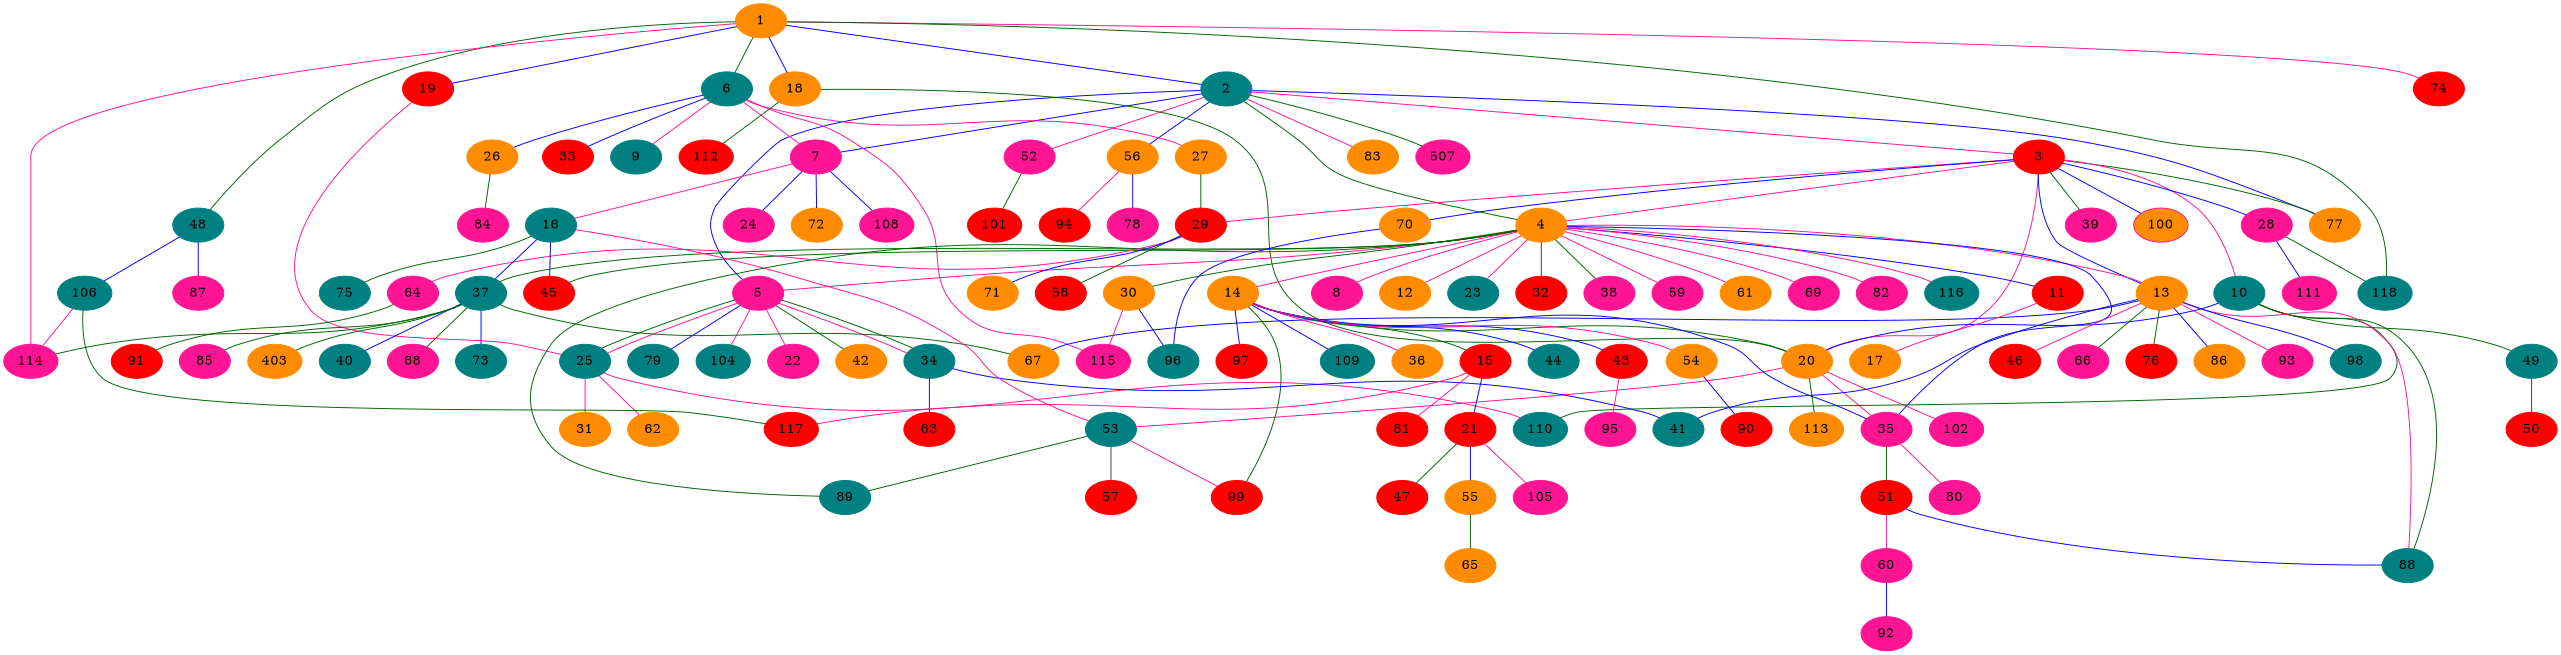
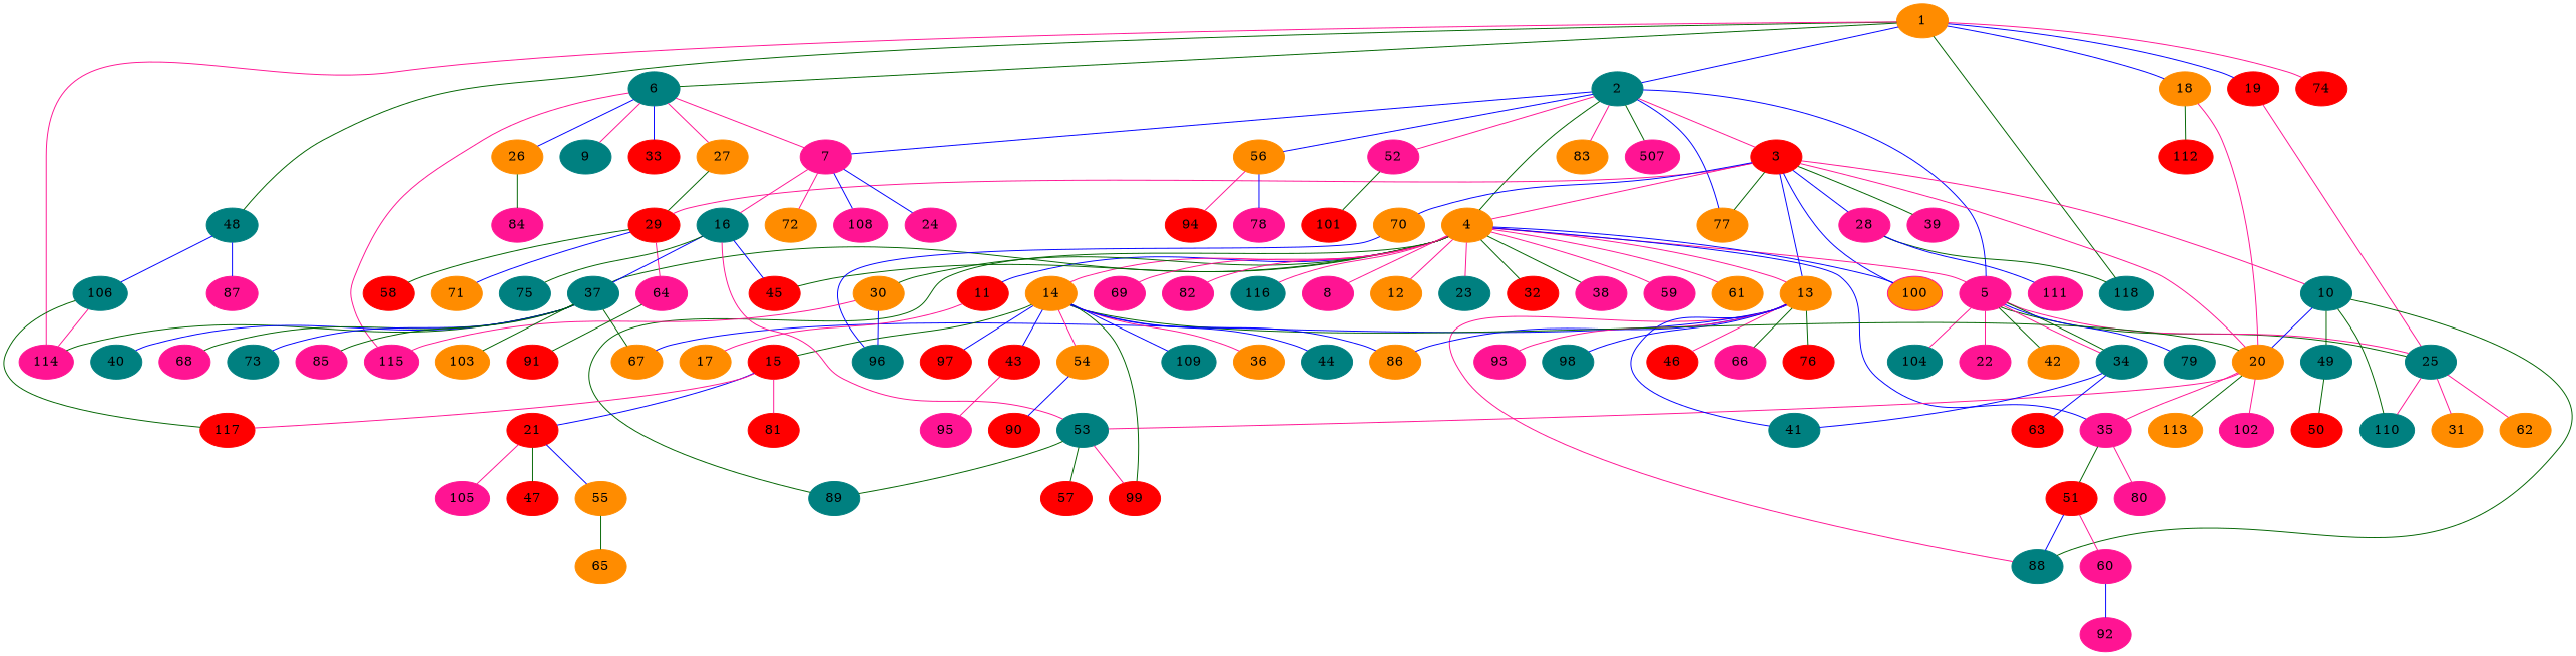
  graph {
    node [color=deeppink style=filled]
    edge [color=deeppink]
    1 [color=darkorange]
    2 [color=teal]
    6 [color=teal]
    18 [color=darkorange]
    19 [color=red]
    48 [color=teal]
    74 [color=red]
    114
    118 [color=teal]
    3 [color=red]
    4 [color=darkorange]
    5
    7
    52
    56 [color=darkorange]
    77 [color=darkorange]
    83 [color=darkorange]
    n18 [label=507]
    9 [color=teal]
    26 [color=darkorange]
    27 [color=darkorange]
    33 [color=red]
    115
    20 [color=darkorange]
    112 [color=red]
    25 [color=teal]
    87
    106 [color=teal]
    10 [color=teal]
    13 [color=darkorange]
    28
    29 [color=red]
    39
    70 [color=darkorange]
    100 [fillcolor=darkorange]
    8
    11 [color=red]
    12 [color=darkorange]
    14 [color=darkorange]
    23 [color=teal]
    30 [color=darkorange]
    32 [color=red]
    35
    37 [color=teal]
    38
    45 [color=red]
    59
    61 [color=darkorange]
    69
    82
    89 [color=teal]
    116 [color=teal]
    22
    34 [color=teal]
    42 [color=darkorange]
    79 [color=teal]
    104 [color=teal]
    16 [color=teal]
    24
    72 [color=darkorange]
    108
    101 [color=red]
    78
    94 [color=red]
    49 [color=teal]
    88 [color=teal]
    110 [color=teal]
    41 [color=teal]
    46 [color=red]
    66
    67 [color=darkorange]
    76 [color=red]
    86 [color=darkorange]
    93
    98 [color=teal]
    53 [color=teal]
    102
    113 [color=darkorange]
    111
    58 [color=red]
    64
    71 [color=darkorange]
    96 [color=teal]
    17 [color=darkorange]
    15 [color=red]
    36 [color=darkorange]
    43 [color=red]
    44 [color=teal]
    54 [color=darkorange]
    97 [color=red]
    99 [color=red]
    109 [color=teal]
    51 [color=red]
    80
    40 [color=teal]
    68
    73 [color=teal]
    85
-   103 [color=darkorange label=403]
+   103 [color=darkorange]
    31 [color=darkorange]
    62 [color=darkorange]
    63 [color=red]
    84
    75 [color=teal]
    50 [color=red]
    21 [color=red]
    81 [color=red]
    117 [color=red]
    95
    90 [color=red]
    47 [color=red]
    55 [color=darkorange]
    105
    57 [color=red]
    65 [color=darkorange]
    91 [color=red]
    60
    92
    1 -- 2 [color=blue]
    1 -- 6 [color=darkgreen]
    1 -- 18 [color=blue]
    1 -- 19 [color=blue]
    1 -- 48 [color=darkgreen]
    1 -- 74
    1 -- 114
    1 -- 118 [color=darkgreen]
    2 -- 3
    2 -- 4 [color=darkgreen]
    2 -- 5 [color=blue]
    2 -- 7 [color=blue]
    2 -- 52
    2 -- 56 [color=blue]
    2 -- 77 [color=blue]
    2 -- 83
    2 -- n18 [color=darkgreen]
    6 -- 7
    6 -- 9
    6 -- 26 [color=blue]
    6 -- 27
    6 -- 33 [color=blue]
    6 -- 115
-   18 -- 20 [color=darkgreen]
+   18 -- 20
    18 -- 112 [color=darkgreen]
    19 -- 25
    48 -- 87 [color=blue]
    48 -- 106 [color=blue]
    3 -- 4
    3 -- 77 [color=darkgreen]
    3 -- 20
    3 -- 10
    3 -- 13 [color=blue]
    3 -- 28 [color=blue]
    3 -- 29
    3 -- 39 [color=darkgreen]
    3 -- 70 [color=blue]
    3 -- 100 [color=blue]
    4 -- 5
    4 -- 13
+   4 -- 100 [color=blue]
    4 -- 8
    4 -- 11 [color=blue]
    4 -- 12
    4 -- 14
    4 -- 23
    4 -- 30 [color=darkgreen]
    4 -- 32 [color=darkgreen]
    4 -- 35 [color=blue]
    4 -- 37 [color=darkgreen]
    4 -- 38 [color=darkgreen]
    4 -- 45 [color=darkgreen]
    4 -- 59
    4 -- 61
    4 -- 69
    4 -- 82
    4 -- 89 [color=darkgreen]
    4 -- 116
    5 -- 25 [color=darkgreen]
    5 -- 25
    5 -- 22
    5 -- 34
    5 -- 34 [color=darkgreen]
    5 -- 42 [color=darkgreen]
    5 -- 79 [color=blue]
    5 -- 104
    7 -- 16
    7 -- 24 [color=blue]
-   7 -- 72 [color=blue]
+   7 -- 72
    7 -- 108 [color=blue]
    52 -- 101 [color=darkgreen]
    56 -- 78 [color=blue]
    56 -- 94
    26 -- 84 [color=darkgreen]
    27 -- 29 [color=darkgreen]
    20 -- 35
    20 -- 53
    20 -- 102
    20 -- 113 [color=darkgreen]
    25 -- 110
    25 -- 31
    25 -- 62
    106 -- 114
    106 -- 117 [color=darkgreen]
    10 -- 20 [color=blue]
    10 -- 49 [color=darkgreen]
    10 -- 88 [color=darkgreen]
    10 -- 110 [color=darkgreen]
    13 -- 88
    13 -- 41 [color=blue]
    13 -- 46
    13 -- 66 [color=darkgreen]
    13 -- 67 [color=blue]
    13 -- 76 [color=darkgreen]
    13 -- 86 [color=blue]
    13 -- 93
    13 -- 98 [color=blue]
    28 -- 118 [color=darkgreen]
    28 -- 111 [color=blue]
    29 -- 58 [color=darkgreen]
    29 -- 64
    29 -- 71 [color=blue]
    70 -- 96 [color=blue]
    11 -- 17
    14 -- 20 [color=darkgreen]
-   14 -- 35 [color=blue]
+   14 -- 86 [color=blue]
    14 -- 15 [color=darkgreen]
    14 -- 36
    14 -- 43 [color=blue]
    14 -- 44 [color=blue]
    14 -- 54
    14 -- 97 [color=blue]
    14 -- 99 [color=darkgreen]
    14 -- 109 [color=blue]
    30 -- 115
    30 -- 96 [color=blue]
    35 -- 51 [color=darkgreen]
    35 -- 80
    37 -- 114 [color=darkgreen]
    37 -- 67 [color=darkgreen]
    37 -- 40 [color=blue]
    37 -- 68 [color=darkgreen]
    37 -- 73 [color=blue]
    37 -- 85 [color=darkgreen]
    37 -- 103 [color=darkgreen]
    34 -- 41 [color=blue]
    34 -- 63 [color=blue]
    16 -- 37 [color=blue]
    16 -- 45 [color=blue]
    16 -- 53
    16 -- 75 [color=darkgreen]
    49 -- 50 [color=darkgreen]
    53 -- 89 [color=darkgreen]
    53 -- 99
    53 -- 57 [color=darkgreen]
    64 -- 91 [color=darkgreen]
    15 -- 21 [color=blue]
    15 -- 81
    15 -- 117
    43 -- 95
    54 -- 90 [color=blue]
    51 -- 88 [color=blue]
    51 -- 60
    21 -- 47 [color=darkgreen]
    21 -- 55 [color=blue]
    21 -- 105
    55 -- 65 [color=darkgreen]
    60 -- 92 [color=blue]
  }
